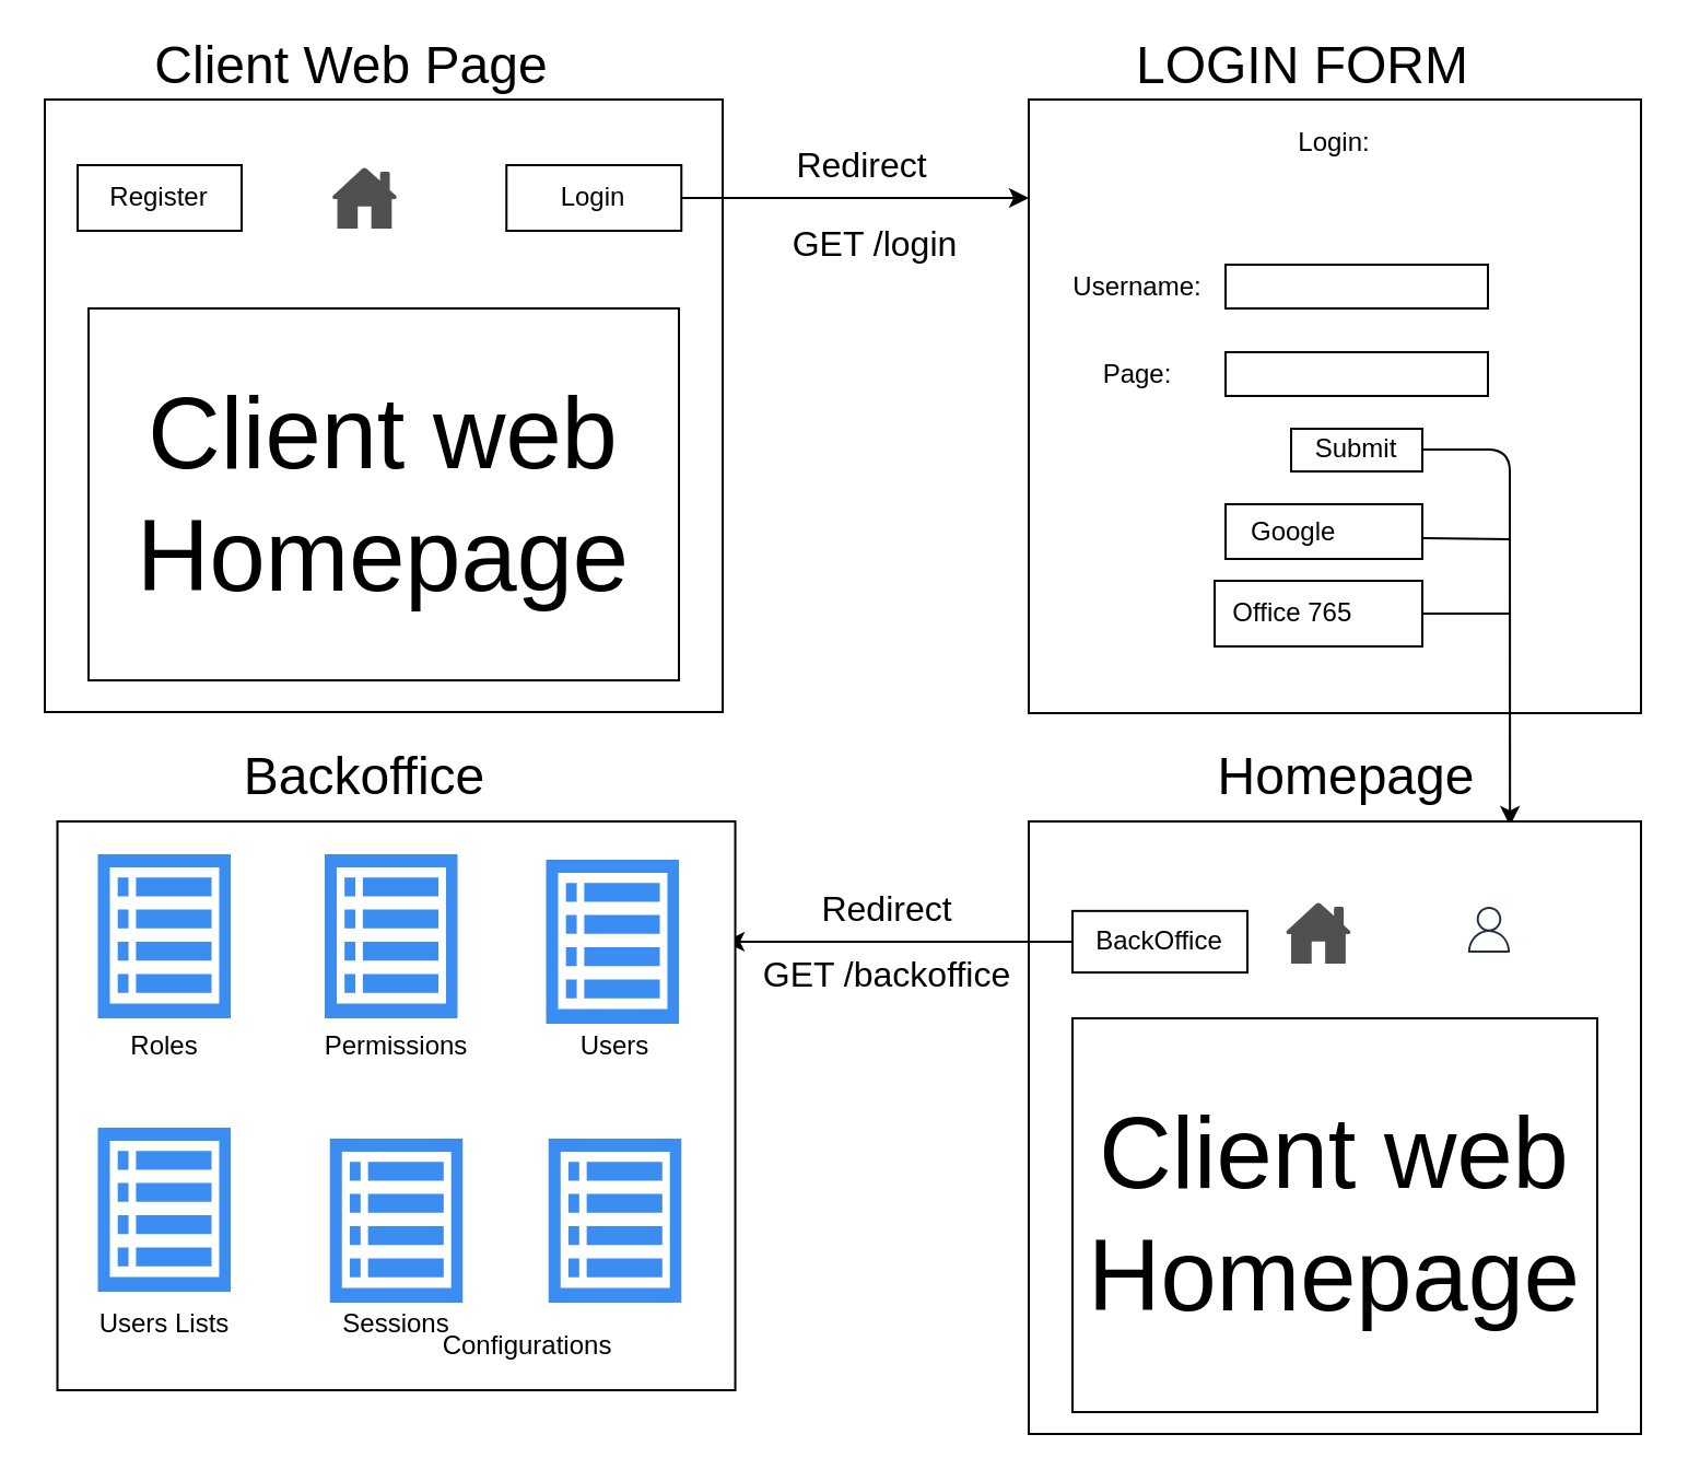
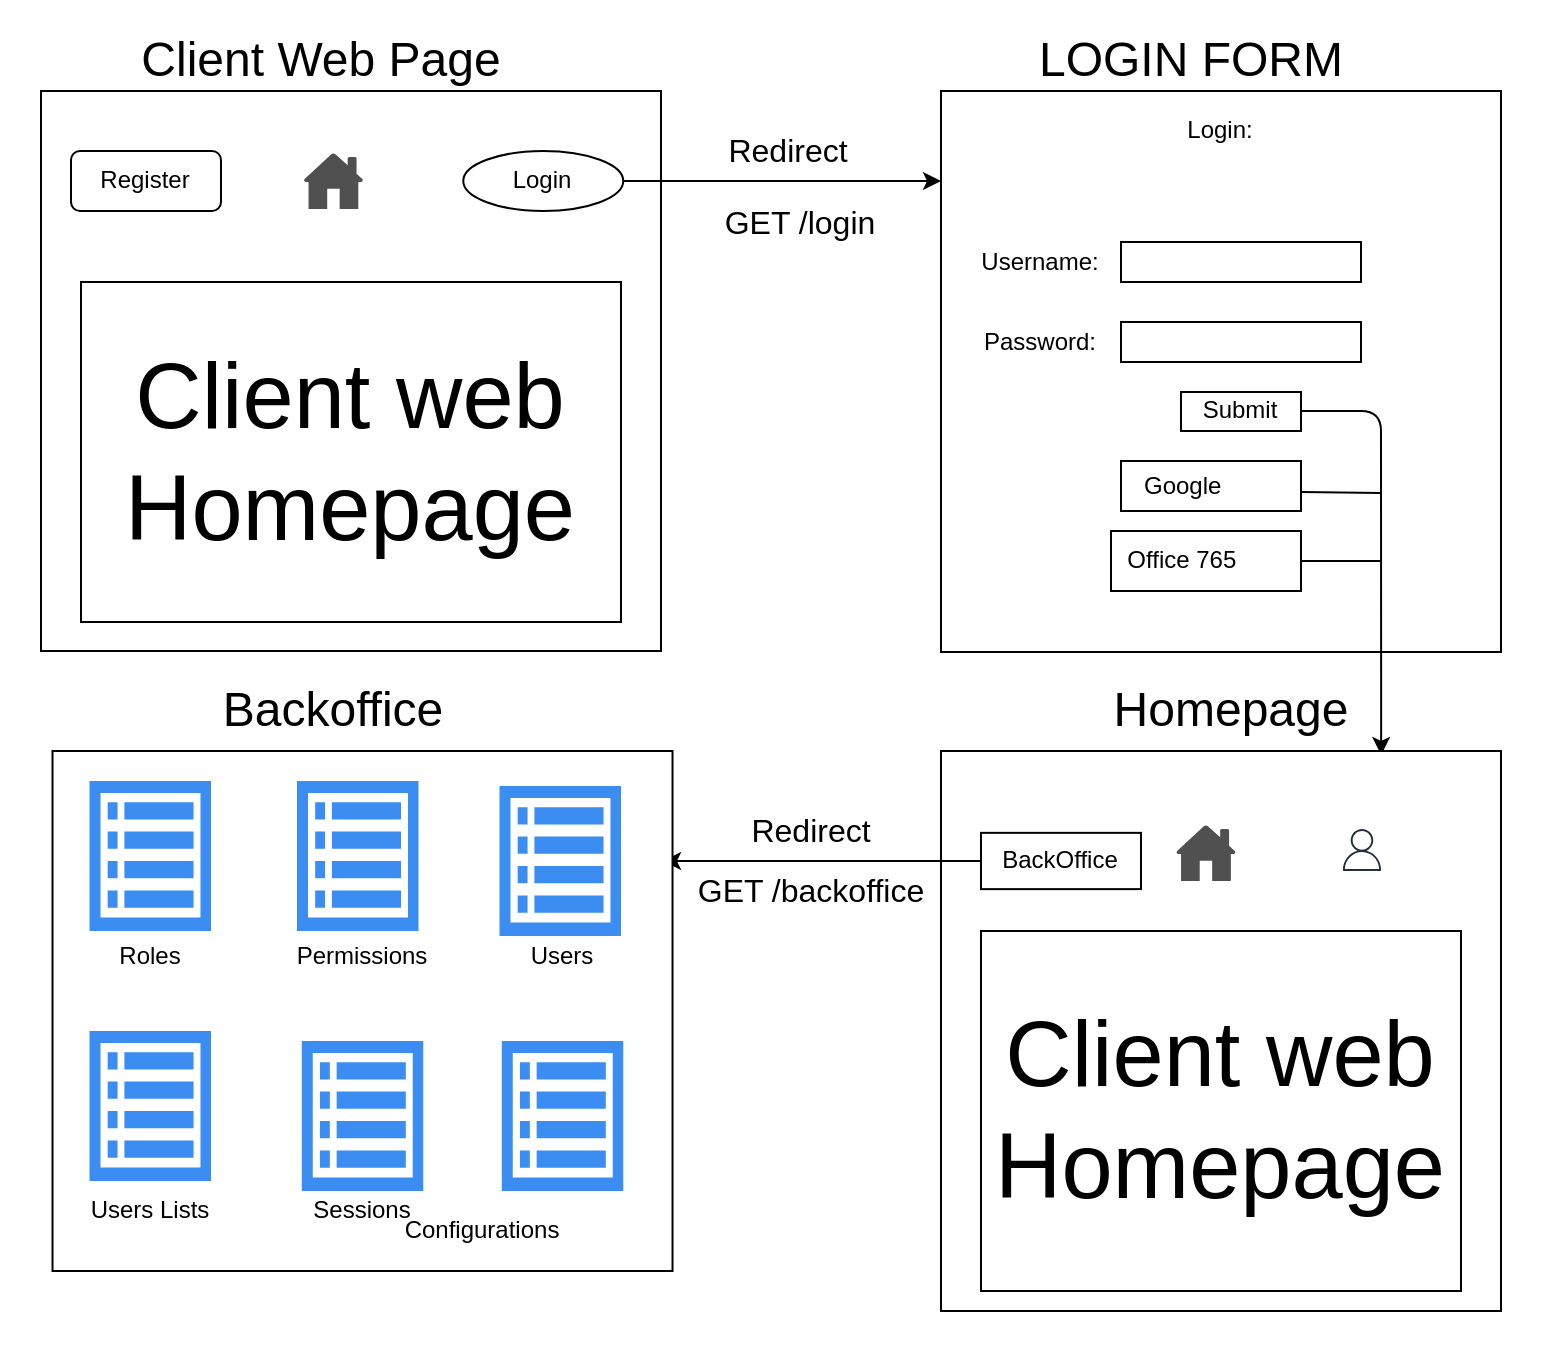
  <mxCell id="0" />
  <mxCell id="1" parent="0" />
  <mxCell id="2" value="" style="rounded=0;whiteSpace=wrap;html=1;" vertex="1" parent="1"><mxGeometry x="20" y="45" width="310" height="280" as="geometry" /></mxCell>
  <mxCell id="3" value="&lt;font style=&quot;font-size: 24px&quot;&gt;Client Web Page&lt;/font&gt;" style="text;html=1;align=center;verticalAlign=middle;resizable=0;points=[];autosize=1;" vertex="1" parent="1"><mxGeometry x="60" y="20" width="200" height="20" as="geometry" /></mxCell>
  <mxCell id="4" value="&lt;span style=&quot;font-size: 46px&quot;&gt;Client web Homepage&lt;/span&gt;" style="rounded=0;whiteSpace=wrap;html=1;" vertex="1" parent="1"><mxGeometry x="40" y="140.5" width="270" height="170" as="geometry" /></mxCell>
- <mxCell id="5" value="Login" style="rounded=0;whiteSpace=wrap;html=1;" vertex="1" parent="1"><mxGeometry x="231.13" y="75" width="80" height="30" as="geometry" /></mxCell>
+ <mxCell id="5" value="Login" style="ellipse;whiteSpace=wrap;html=1;" vertex="1" parent="1"><mxGeometry x="231.13" y="75" width="80" height="30" as="geometry" /></mxCell>
  <mxCell id="6" value="" style="pointerEvents=1;shadow=0;dashed=0;html=1;strokeColor=none;fillColor=#505050;labelPosition=center;verticalLabelPosition=bottom;verticalAlign=top;outlineConnect=0;align=center;shape=mxgraph.office.concepts.home;" vertex="1" parent="1"><mxGeometry x="151.25" y="76" width="30" height="28" as="geometry" /></mxCell>
  <mxCell id="7" value="" style="endArrow=classic;html=1;exitX=1;exitY=0.5;exitDx=0;exitDy=0;" edge="1" parent="1" source="5"><mxGeometry width="50" height="50" relative="1" as="geometry"><mxPoint x="370" y="95" as="sourcePoint" /><mxPoint x="470" y="90" as="targetPoint" /></mxGeometry></mxCell>
  <mxCell id="8" value="" style="rounded=0;whiteSpace=wrap;html=1;" vertex="1" parent="1"><mxGeometry x="470" y="45" width="280" height="280.5" as="geometry" /></mxCell>
  <mxCell id="9" value="&lt;font style=&quot;font-size: 24px&quot;&gt;LOGIN FORM&lt;/font&gt;" style="text;html=1;align=center;verticalAlign=middle;resizable=0;points=[];autosize=1;" vertex="1" parent="1"><mxGeometry x="510" y="20" width="170" height="20" as="geometry" /></mxCell>
  <mxCell id="10" value="Login:" style="text;html=1;strokeColor=none;fillColor=none;align=center;verticalAlign=middle;whiteSpace=wrap;rounded=0;" vertex="1" parent="1"><mxGeometry x="590" y="55" width="40" height="20" as="geometry" /></mxCell>
  <mxCell id="11" value="" style="rounded=0;whiteSpace=wrap;html=1;" vertex="1" parent="1"><mxGeometry x="560" y="120.5" width="120" height="20" as="geometry" /></mxCell>
  <mxCell id="12" value="Username:" style="text;html=1;strokeColor=none;fillColor=none;align=center;verticalAlign=middle;whiteSpace=wrap;rounded=0;" vertex="1" parent="1"><mxGeometry x="500" y="120.5" width="40" height="20" as="geometry" /></mxCell>
  <mxCell id="13" value="" style="rounded=0;whiteSpace=wrap;html=1;" vertex="1" parent="1"><mxGeometry x="560" y="160.5" width="120" height="20" as="geometry" /></mxCell>
- <mxCell id="14" value="Page:" style="text;html=1;strokeColor=none;fillColor=none;align=center;verticalAlign=middle;whiteSpace=wrap;rounded=0;" vertex="1" parent="1"><mxGeometry x="500" y="160.5" width="40" height="20" as="geometry" /></mxCell>
+ <mxCell id="14" value="Password:" style="text;html=1;strokeColor=none;fillColor=none;align=center;verticalAlign=middle;whiteSpace=wrap;rounded=0;" vertex="1" parent="1"><mxGeometry x="500" y="160.5" width="40" height="20" as="geometry" /></mxCell>
  <mxCell id="15" value="Submit" style="rounded=0;whiteSpace=wrap;html=1;" vertex="1" parent="1"><mxGeometry x="590" y="195.5" width="60" height="19.5" as="geometry" /></mxCell>
  <mxCell id="16" value="&amp;nbsp; &amp;nbsp;Google" style="rounded=0;whiteSpace=wrap;html=1;align=left;" vertex="1" parent="1"><mxGeometry x="560" y="230" width="90" height="25" as="geometry" /></mxCell>
  <mxCell id="17" value="" style="shape=image;html=1;verticalAlign=top;verticalLabelPosition=bottom;labelBackgroundColor=#ffffff;imageAspect=0;aspect=fixed;image=https://cdn2.iconfinder.com/data/icons/social-icons-33/128/Google-128.png" vertex="1" parent="1"><mxGeometry x="627.5" y="236.25" width="12.5" height="12.5" as="geometry" /></mxCell>
  <mxCell id="18" value="&amp;nbsp; Office 765" style="rounded=0;whiteSpace=wrap;html=1;align=left;" vertex="1" parent="1"><mxGeometry x="555" y="265" width="95" height="30" as="geometry" /></mxCell>
  <mxCell id="19" value="" style="shape=image;html=1;verticalAlign=top;verticalLabelPosition=bottom;labelBackgroundColor=#ffffff;imageAspect=0;aspect=fixed;image=https://cdn4.iconfinder.com/data/icons/address-book-providers-in-colors/512/office365-128.png" vertex="1" parent="1"><mxGeometry x="627.5" y="271" width="18" height="18" as="geometry" /></mxCell>
  <mxCell id="20" value="" style="endArrow=classic;html=1;entryX=0.786;entryY=0.007;entryDx=0;entryDy=0;entryPerimeter=0;" edge="1" parent="1" target="23"><mxGeometry width="50" height="50" relative="1" as="geometry"><mxPoint x="650" y="205" as="sourcePoint" /><mxPoint x="690" y="385" as="targetPoint" /><Array as="points"><mxPoint x="690" y="205" /></Array></mxGeometry></mxCell>
  <mxCell id="21" value="" style="endArrow=none;html=1;" edge="1" parent="1"><mxGeometry width="50" height="50" relative="1" as="geometry"><mxPoint x="650" y="245.5" as="sourcePoint" /><mxPoint x="690" y="246" as="targetPoint" /></mxGeometry></mxCell>
  <mxCell id="22" value="" style="endArrow=none;html=1;" edge="1" parent="1"><mxGeometry width="50" height="50" relative="1" as="geometry"><mxPoint x="650" y="280" as="sourcePoint" /><mxPoint x="690" y="280" as="targetPoint" /></mxGeometry></mxCell>
  <mxCell id="23" value="" style="rounded=0;whiteSpace=wrap;html=1;" vertex="1" parent="1"><mxGeometry x="470" y="375" width="280" height="280" as="geometry" /></mxCell>
  <mxCell id="24" value="&lt;font style=&quot;font-size: 46px&quot;&gt;Client web Homepage&lt;/font&gt;" style="rounded=0;whiteSpace=wrap;html=1;" vertex="1" parent="1"><mxGeometry x="490" y="465" width="240" height="180" as="geometry" /></mxCell>
  <mxCell id="25" value="BackOffice" style="rounded=0;whiteSpace=wrap;html=1;" vertex="1" parent="1"><mxGeometry x="490" y="415.93" width="80" height="28.13" as="geometry" /></mxCell>
  <mxCell id="26" value="" style="endArrow=classic;html=1;exitX=0;exitY=0.5;exitDx=0;exitDy=0;" edge="1" parent="1" source="25"><mxGeometry width="50" height="50" relative="1" as="geometry"><mxPoint x="440" y="425" as="sourcePoint" /><mxPoint x="331" y="430" as="targetPoint" /></mxGeometry></mxCell>
  <mxCell id="27" value="&lt;font style=&quot;font-size: 16px&quot;&gt;GET /backoffice&lt;/font&gt;" style="text;html=1;align=center;verticalAlign=middle;resizable=0;points=[];autosize=1;" vertex="1" parent="1"><mxGeometry x="340" y="435" width="130" height="20" as="geometry" /></mxCell>
  <mxCell id="28" value="&lt;font style=&quot;font-size: 16px&quot;&gt;Redirect&lt;/font&gt;" style="text;html=1;align=center;verticalAlign=middle;resizable=0;points=[];autosize=1;" vertex="1" parent="1"><mxGeometry x="365" y="405" width="80" height="20" as="geometry" /></mxCell>
  <mxCell id="29" value="" style="rounded=0;whiteSpace=wrap;html=1;" vertex="1" parent="1"><mxGeometry x="25.76" y="375" width="310" height="260" as="geometry" /></mxCell>
  <mxCell id="30" value="" style="html=1;aspect=fixed;strokeColor=none;shadow=0;align=center;verticalAlign=top;fillColor=#3B8DF1;shape=mxgraph.gcp2.view_list" vertex="1" parent="1"><mxGeometry x="44.25" y="390" width="60.75" height="75" as="geometry" /></mxCell>
  <mxCell id="31" value="Roles" style="text;html=1;strokeColor=none;fillColor=none;align=center;verticalAlign=middle;whiteSpace=wrap;rounded=0;" vertex="1" parent="1"><mxGeometry x="54.62" y="467.5" width="40" height="20" as="geometry" /></mxCell>
  <mxCell id="32" value="" style="html=1;aspect=fixed;strokeColor=none;shadow=0;align=center;verticalAlign=top;fillColor=#3B8DF1;shape=mxgraph.gcp2.view_list" vertex="1" parent="1"><mxGeometry x="148" y="390" width="60.75" height="75" as="geometry" /></mxCell>
  <mxCell id="33" value="Permissions" style="text;html=1;strokeColor=none;fillColor=none;align=center;verticalAlign=middle;whiteSpace=wrap;rounded=0;" vertex="1" parent="1"><mxGeometry x="160.76" y="467.5" width="40" height="20" as="geometry" /></mxCell>
  <mxCell id="34" value="" style="html=1;aspect=fixed;strokeColor=none;shadow=0;align=center;verticalAlign=top;fillColor=#3B8DF1;shape=mxgraph.gcp2.view_list" vertex="1" parent="1"><mxGeometry x="249.25" y="392.5" width="60.75" height="75" as="geometry" /></mxCell>
  <mxCell id="35" value="Users" style="text;html=1;strokeColor=none;fillColor=none;align=center;verticalAlign=middle;whiteSpace=wrap;rounded=0;" vertex="1" parent="1"><mxGeometry x="260.76" y="467.5" width="40" height="20" as="geometry" /></mxCell>
  <mxCell id="36" value="" style="html=1;aspect=fixed;strokeColor=none;shadow=0;align=center;verticalAlign=top;fillColor=#3B8DF1;shape=mxgraph.gcp2.view_list" vertex="1" parent="1"><mxGeometry x="44.25" y="515" width="60.75" height="75" as="geometry" /></mxCell>
  <mxCell id="37" value="Users Lists" style="text;html=1;strokeColor=none;fillColor=none;align=center;verticalAlign=middle;whiteSpace=wrap;rounded=0;" vertex="1" parent="1"><mxGeometry x="40" y="595" width="70" height="20" as="geometry" /></mxCell>
  <mxCell id="38" value="" style="html=1;aspect=fixed;strokeColor=none;shadow=0;align=center;verticalAlign=top;fillColor=#3B8DF1;shape=mxgraph.gcp2.view_list" vertex="1" parent="1"><mxGeometry x="250.38" y="520" width="60.75" height="75" as="geometry" /></mxCell>
  <mxCell id="39" value="Sessions" style="text;html=1;strokeColor=none;fillColor=none;align=center;verticalAlign=middle;whiteSpace=wrap;rounded=0;" vertex="1" parent="1"><mxGeometry x="160.76" y="595" width="40" height="20" as="geometry" /></mxCell>
  <mxCell id="40" value="" style="html=1;aspect=fixed;strokeColor=none;shadow=0;align=center;verticalAlign=top;fillColor=#3B8DF1;shape=mxgraph.gcp2.view_list" vertex="1" parent="1"><mxGeometry x="150.38" y="520" width="60.75" height="75" as="geometry" /></mxCell>
  <mxCell id="41" value="Configurations" style="text;html=1;strokeColor=none;fillColor=none;align=center;verticalAlign=middle;whiteSpace=wrap;rounded=0;" vertex="1" parent="1"><mxGeometry x="220.76" y="605" width="40" height="20" as="geometry" /></mxCell>
  <mxCell id="42" value="&lt;font style=&quot;font-size: 24px&quot;&gt;Backoffice&lt;/font&gt;" style="text;html=1;align=center;verticalAlign=middle;resizable=0;points=[];autosize=1;" vertex="1" parent="1"><mxGeometry x="101.25" y="345" width="130" height="20" as="geometry" /></mxCell>
  <mxCell id="43" value="&lt;span style=&quot;font-size: 24px&quot;&gt;Homepage&lt;/span&gt;" style="text;html=1;align=center;verticalAlign=middle;resizable=0;points=[];autosize=1;" vertex="1" parent="1"><mxGeometry x="550" y="345" width="130" height="20" as="geometry" /></mxCell>
- <mxCell id="44" value="Register" style="rounded=0;whiteSpace=wrap;html=1;" vertex="1" parent="1"><mxGeometry x="35" y="75" width="75" height="30" as="geometry" /></mxCell>
+ <mxCell id="44" value="Register" style="whiteSpace=wrap;html=1;rounded=1;" vertex="1" parent="1"><mxGeometry x="35" y="75" width="75" height="30" as="geometry" /></mxCell>
  <mxCell id="45" value="" style="pointerEvents=1;shadow=0;dashed=0;html=1;strokeColor=none;fillColor=#505050;labelPosition=center;verticalLabelPosition=bottom;verticalAlign=top;outlineConnect=0;align=center;shape=mxgraph.office.concepts.home;" vertex="1" parent="1"><mxGeometry x="587.5" y="412" width="30" height="28" as="geometry" /></mxCell>
  <mxCell id="46" value="" style="outlineConnect=0;fontColor=#232F3E;gradientColor=none;fillColor=#232F3E;strokeColor=none;dashed=0;verticalLabelPosition=bottom;verticalAlign=top;align=center;html=1;fontSize=12;fontStyle=0;aspect=fixed;pointerEvents=1;shape=mxgraph.aws4.user;" vertex="1" parent="1"><mxGeometry x="670" y="414" width="21" height="21" as="geometry" /></mxCell>
  <mxCell id="47" value="&lt;font style=&quot;font-size: 16px&quot;&gt;Redirect&lt;/font&gt;" style="text;html=1;strokeColor=none;fillColor=none;align=center;verticalAlign=middle;whiteSpace=wrap;rounded=0;" vertex="1" parent="1"><mxGeometry x="373.5" y="65" width="40" height="20" as="geometry" /></mxCell>
  <mxCell id="48" value="&lt;font style=&quot;font-size: 16px&quot;&gt;GET /login&lt;/font&gt;" style="text;html=1;strokeColor=none;fillColor=none;align=center;verticalAlign=middle;whiteSpace=wrap;rounded=0;" vertex="1" parent="1"><mxGeometry x="360" y="101" width="80" height="20" as="geometry" /></mxCell>
